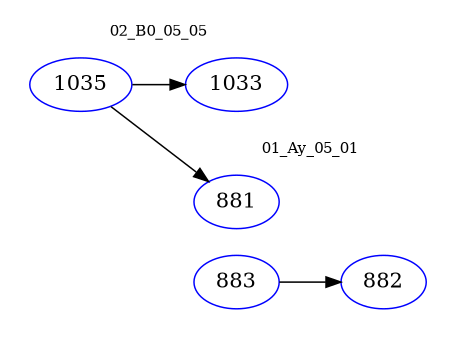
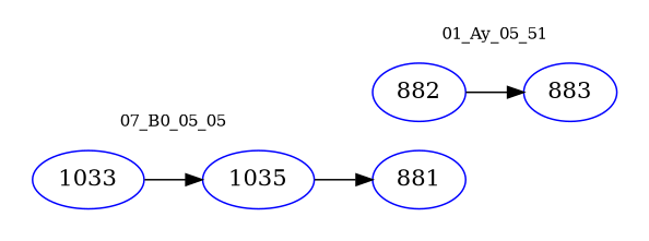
  digraph {
    rankdir=LR
    node [color=blue]
    edge [color=black]
    n1 [label=882]
    n2 [label=881]
    n3 [label=883]
    n4 [label=1033]
    n5 [label=1035]
    subgraph cluster_1 {
      color=white
      fontsize=10
-     label="01_Ay_05_01"
+     label="01_Ay_05_51"
      n1
      n2
      n3
    }
    subgraph cluster_2 {
      color=white
      fontsize=10
-     label="02_B0_05_05"
+     label="07_B0_05_05"
      n4
      n5
    }
-   n3 -> n1
-   n5 -> n4
+   n1 -> n3
+   n4 -> n5
    n5 -> n2
  }
